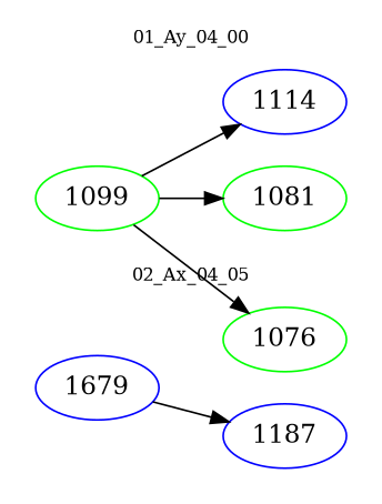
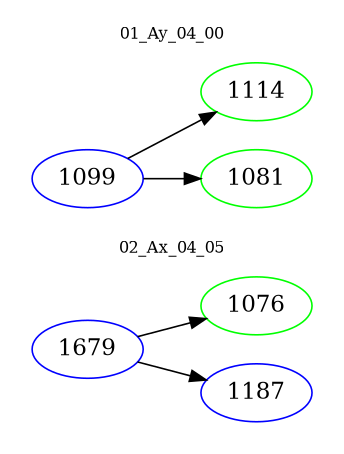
  digraph {
    rankdir=LR
    node [color=blue]
    edge [color=black]
-   n1 [color=green label=1099]
+   n1 [label=1099]
    n2 [color=green label=1081]
-   n3 [label=1114]
+   n3 [color=green label=1114]
    n4 [label=1679]
    n5 [color=green label=1076]
    n6 [label=1187]
    subgraph cluster_1 {
      color=white
      fontsize=10
      label="01_Ay_04_00"
      n1
      n2
      n3
    }
    subgraph cluster_2 {
      color=white
      fontsize=10
      label="02_Ax_04_05"
      n4
      n5
      n6
    }
    n1 -> n2
    n1 -> n3
-   n1 -> n5
+   n4 -> n5
    n4 -> n6
  }
